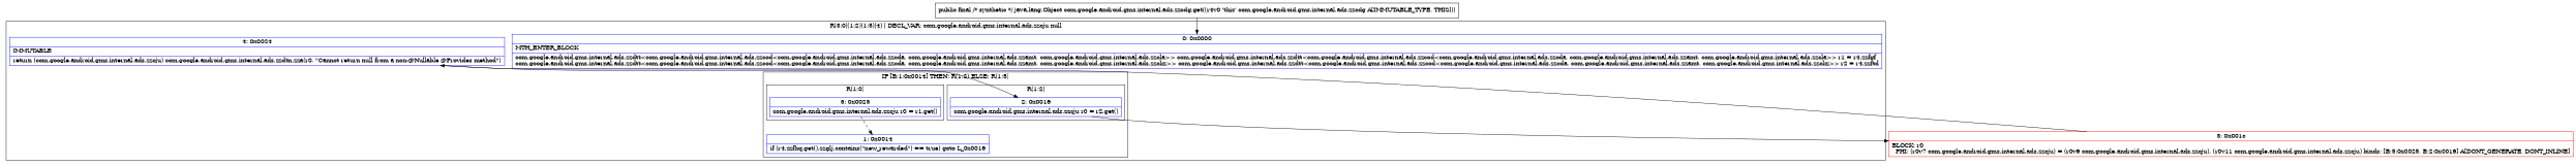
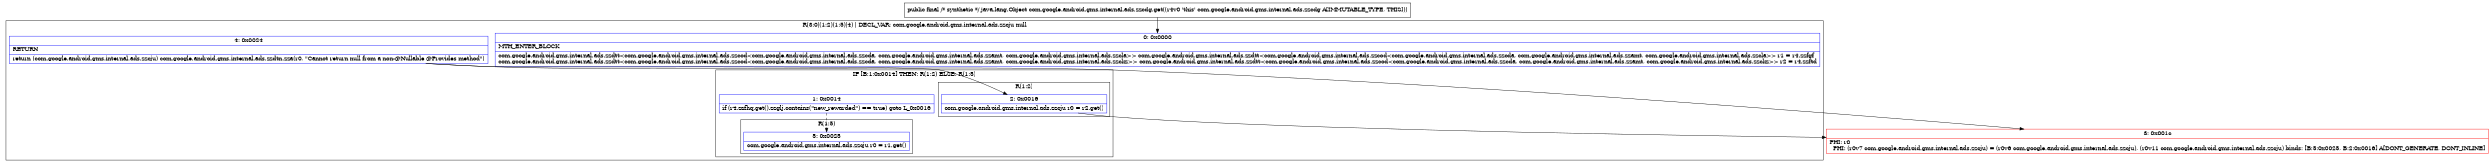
  digraph {
    node [color=blue shape=record]
    n1 [label="{2\:\ 0x0016|com.google.android.gms.internal.ads.zzcju r0 = r2.get()\l}"]
    n2 [label="{5\:\ 0x0025|com.google.android.gms.internal.ads.zzcju r0 = r1.get()\l}"]
    n3 [label="{1\:\ 0x0014|if (r4.zzfhq.get().zzglj.contains(\"new_rewarded\") == true) goto L_0x0016\l}"]
    n4 [label="{0\:\ 0x0000|MTH_ENTER_BLOCK\l|com.google.android.gms.internal.ads.zzdtt\<com.google.android.gms.internal.ads.zzcod\<com.google.android.gms.internal.ads.zzcda, com.google.android.gms.internal.ads.zzamt, com.google.android.gms.internal.ads.zzcla\>\> com.google.android.gms.internal.ads.zzdtt\<com.google.android.gms.internal.ads.zzcod\<com.google.android.gms.internal.ads.zzcda, com.google.android.gms.internal.ads.zzamt, com.google.android.gms.internal.ads.zzcla\>\> r1 = r4.zzfgf\lcom.google.android.gms.internal.ads.zzdtt\<com.google.android.gms.internal.ads.zzcod\<com.google.android.gms.internal.ads.zzcda, com.google.android.gms.internal.ads.zzamt, com.google.android.gms.internal.ads.zzckz\>\> com.google.android.gms.internal.ads.zzdtt\<com.google.android.gms.internal.ads.zzcod\<com.google.android.gms.internal.ads.zzcda, com.google.android.gms.internal.ads.zzamt, com.google.android.gms.internal.ads.zzckz\>\> r2 = r4.zzftd\l}"]
-   n5 [label="{4\:\ 0x0024|IMMUTABLE\l|return (com.google.android.gms.internal.ads.zzcju) com.google.android.gms.internal.ads.zzdtn.zza(r0, \"Cannot return null from a non\-@Nullable @Provides method\")\l}"]
-   n6 [color=red label="{3\:\ 0x001c|BLOCK: r0 \l  PHI: (r0v7 com.google.android.gms.internal.ads.zzcju) = (r0v6 com.google.android.gms.internal.ads.zzcju), (r0v11 com.google.android.gms.internal.ads.zzcju) binds: [B:5:0x0025, B:2:0x0016] A[DONT_GENERATE, DONT_INLINE]\l}"]
+   n5 [label="{4\:\ 0x0024|RETURN\l|return (com.google.android.gms.internal.ads.zzcju) com.google.android.gms.internal.ads.zzdtn.zza(r0, \"Cannot return null from a non\-@Nullable @Provides method\")\l}"]
+   n6 [color=red label="{3\:\ 0x001c|PHI: r0 \l  PHI: (r0v7 com.google.android.gms.internal.ads.zzcju) = (r0v6 com.google.android.gms.internal.ads.zzcju), (r0v11 com.google.android.gms.internal.ads.zzcju) binds: [B:5:0x0025, B:2:0x0016] A[DONT_GENERATE, DONT_INLINE]\l}"]
    n7 [label="{public final \/* synthetic *\/ java.lang.Object com.google.android.gms.internal.ads.zzcdg.get((r4v0 'this' com.google.android.gms.internal.ads.zzcdg A[IMMUTABLE_TYPE, THIS])) }" color=""]
    subgraph cluster_1 {
      label="R(3:0|(1:2)(1:5)|4) | DECL_VAR: com.google.android.gms.internal.ads.zzcju null\l"
      n4
      n5
      subgraph cluster_2 {
        label="IF [B:1:0x0014] THEN: R(1:2) ELSE: R(1:5)"
        n3
        subgraph cluster_3 {
          label="R(1:2)"
          n1
        }
        subgraph cluster_4 {
-         label="R(1:0)"
+         label="R(1:5)"
          n2
        }
      }
    }
    n1 -> n6
-   n2 -> n3 [style=dashed]
+   n3 -> n2 [style=dashed]
    n5 -> n1
-   n6 -> n5
+   n5 -> n6
    n7 -> n4
  }
